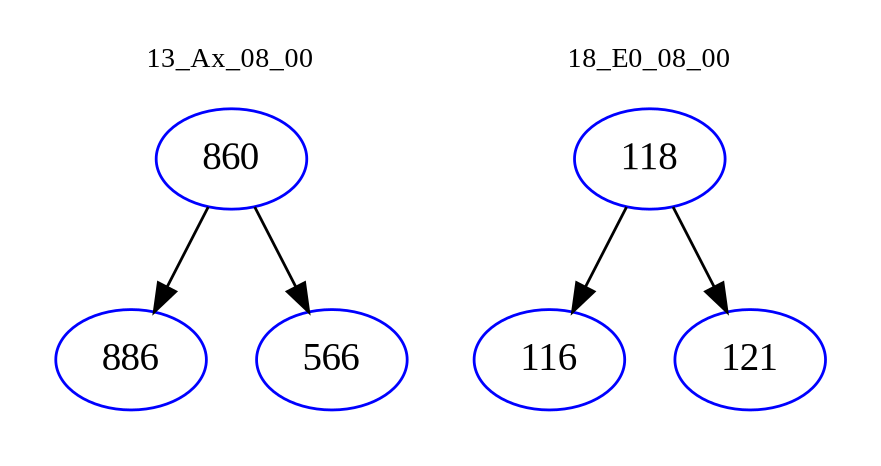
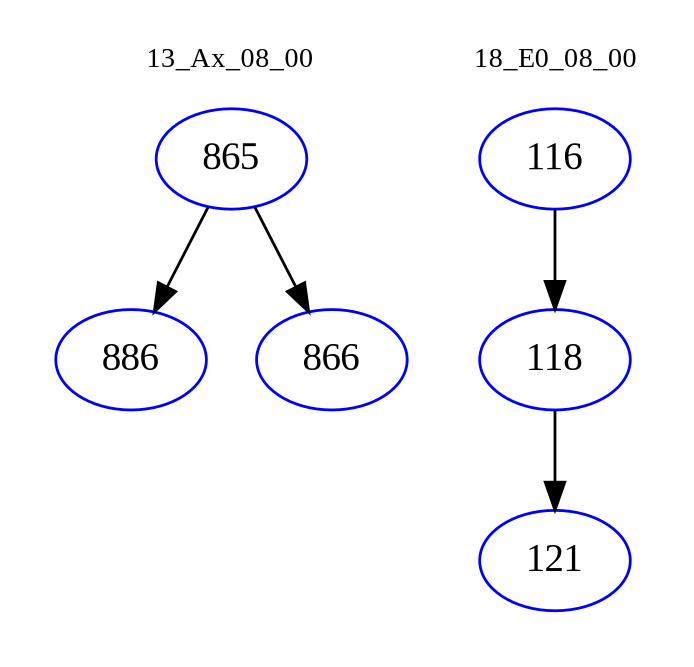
  digraph {
    fontname="Liberation Serif"
    node [color=blue fontname="Liberation Serif"]
    edge [color=black fontname="Liberation Serif"]
-   n1 [label=860]
+   n1 [label=865]
    n2 [label=886]
-   n3 [label=566]
+   n3 [label=866]
    n4 [label=118]
    n5 [label=116]
    n6 [label=121]
    subgraph cluster_1 {
      color=white
      fontsize=10
      label="13_Ax_08_00"
      n1
      n2
      n3
    }
    subgraph cluster_2 {
      color=white
      fontsize=10
      label="18_E0_08_00"
      n4
      n5
      n6
    }
    n1 -> n2
    n1 -> n3
-   n4 -> n5
+   n5 -> n4
    n4 -> n6
  }
